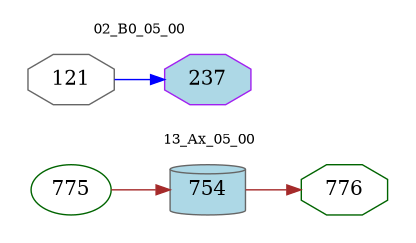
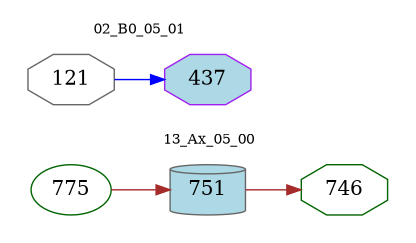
  digraph {
    rankdir=LR
    node [color=darkgreen fillcolor=white shape=octagon style=filled]
    edge [color=brown]
    n1 [label=775 shape=ellipse]
-   n2 [color=gray40 fillcolor=lightblue label=754 shape=cylinder]
-   n3 [label=776]
+   n2 [color=gray40 fillcolor=lightblue label=751 shape=cylinder]
+   n3 [label=746]
    n4 [color=gray40 label=121]
-   n5 [color=purple fillcolor=lightblue label=237]
+   n5 [color=purple fillcolor=lightblue label=437]
    subgraph cluster_1 {
      color=white
      fontsize=10
      label="13_Ax_05_00"
      n1
      n2
      n3
    }
    subgraph cluster_2 {
      color=white
      fontsize=10
-     label="02_B0_05_00"
+     label="02_B0_05_01"
      n4
      n5
    }
    n1 -> n2
    n2 -> n3
    n4 -> n5 [color=blue]
  }
